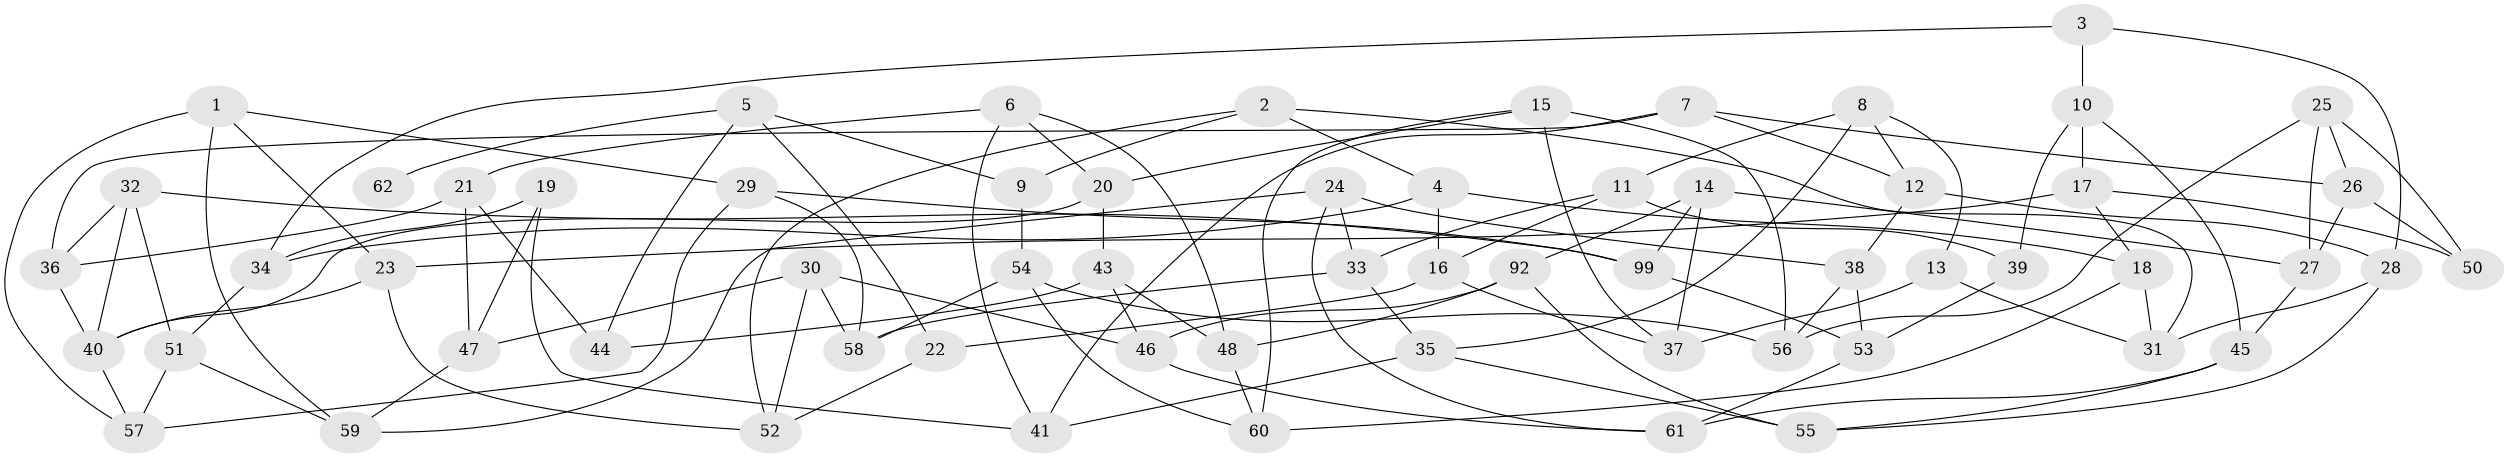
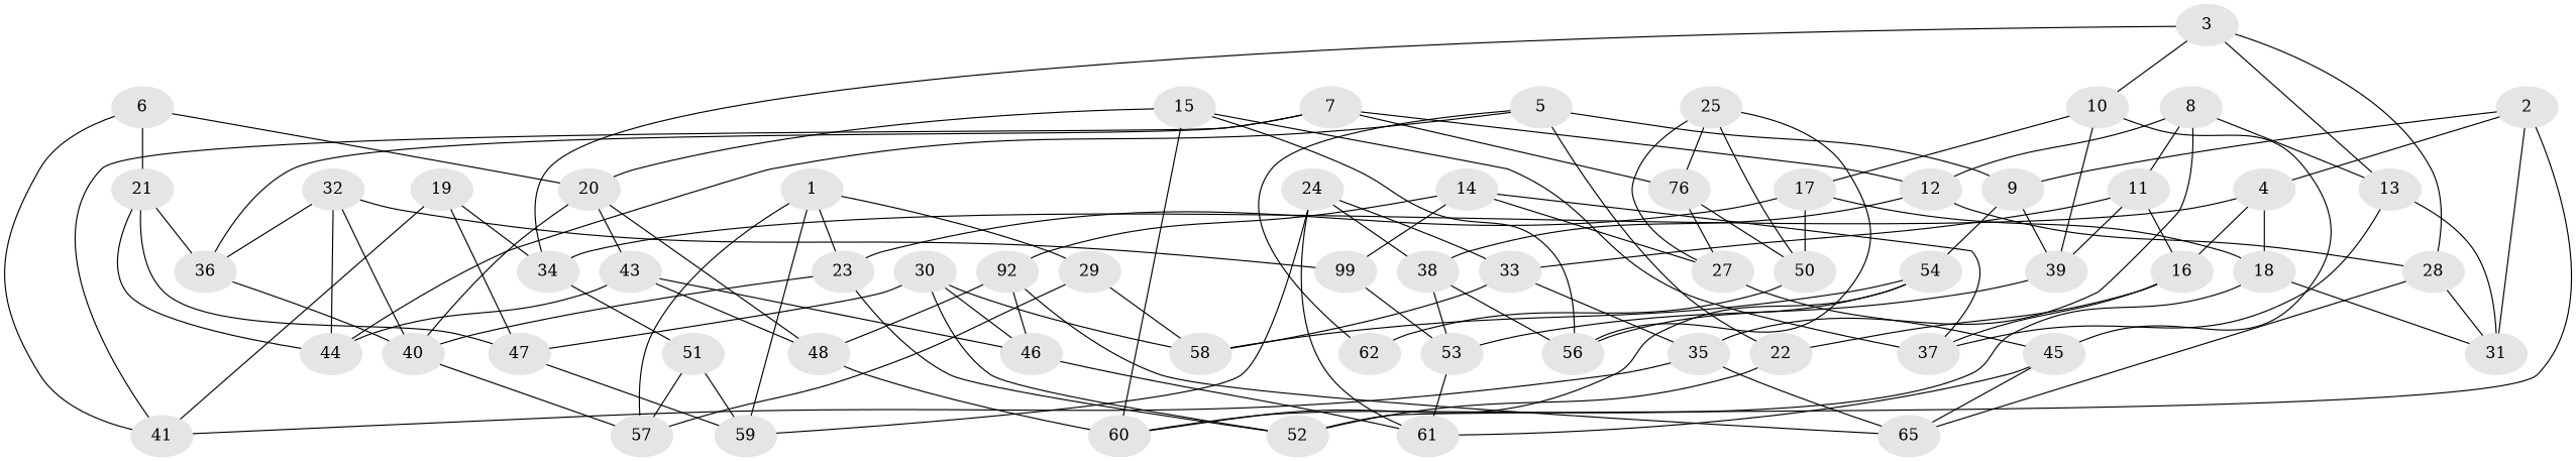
  graph {
    node [color=gray90 style=filled]
    1
    23
    29
    57
    59
    52
    40
    n8 [label=99]
    58
    2
    4
    9
    31
    34
    16
    18
    39
    54
    3
    10
    13
    28
    17
    45
    37
-   55
+   55 [label=65]
    51
    22
    60
    5
    44
    62
    6
    20
    21
    41
    48
    43
    36
    47
    7
    12
-   26
+   26 [label=76]
    38
    27
    50
    8
    11
    35
    33
    53
    56
    61
    14
    n55 [label=92]
    46
    15
    19
    24
    25
    30
    32
    1 -- 23
    1 -- 29
    1 -- 57
    1 -- 59
    23 -- 52
    23 -- 40
    29 -- 57
-   29 -- n8
    29 -- 58
    40 -- 57
    n8 -- 53
    2 -- 52
    2 -- 4
    2 -- 9
    2 -- 31
    4 -- 34
    4 -- 16
    4 -- 18
+   9 -- 39
    9 -- 54
    34 -- 51
    16 -- 37
    16 -- 22
    18 -- 31
    18 -- 60
    39 -- 53
    54 -- 58
    54 -- 60
    54 -- 56
    3 -- 34
    3 -- 10
+   3 -- 13
    3 -- 28
    10 -- 39
    10 -- 17
    10 -- 45
    13 -- 31
    13 -- 37
    28 -- 31
    28 -- 55
    17 -- 23
    17 -- 18
    17 -- 50
    45 -- 55
    45 -- 61
    51 -- 57
    51 -- 59
    22 -- 52
    5 -- 9
    5 -- 22
    5 -- 44
    5 -- 62
    6 -- 20
    6 -- 21
    6 -- 41
-   6 -- 48
+   20 -- 48
    20 -- 40
    20 -- 43
    21 -- 44
    21 -- 36
    21 -- 47
    48 -- 60
    43 -- 44
    43 -- 48
    43 -- 46
    36 -- 40
    47 -- 59
    7 -- 41
    7 -- 36
    7 -- 12
    7 -- 26
    12 -- 28
    12 -- 38
    26 -- 27
    26 -- 50
    38 -- 53
    38 -- 56
    27 -- 45
+   50 -- 62
    8 -- 13
    8 -- 12
    8 -- 11
    8 -- 35
    11 -- 16
    11 -- 39
    11 -- 33
    35 -- 55
    35 -- 41
    33 -- 58
    33 -- 35
    53 -- 61
    14 -- n8
    14 -- 37
    14 -- 27
    14 -- n55
    n55 -- 55
    n55 -- 48
    n55 -- 46
    46 -- 61
    15 -- 37
    15 -- 60
    15 -- 20
    15 -- 56
    19 -- 34
    19 -- 41
    19 -- 47
    24 -- 59
    24 -- 38
    24 -- 33
    24 -- 61
    25 -- 26
    25 -- 27
    25 -- 50
    25 -- 56
    30 -- 52
    30 -- 58
    30 -- 47
    30 -- 46
    32 -- 40
    32 -- n8
-   32 -- 51
+   32 -- 44
    32 -- 36
  }
